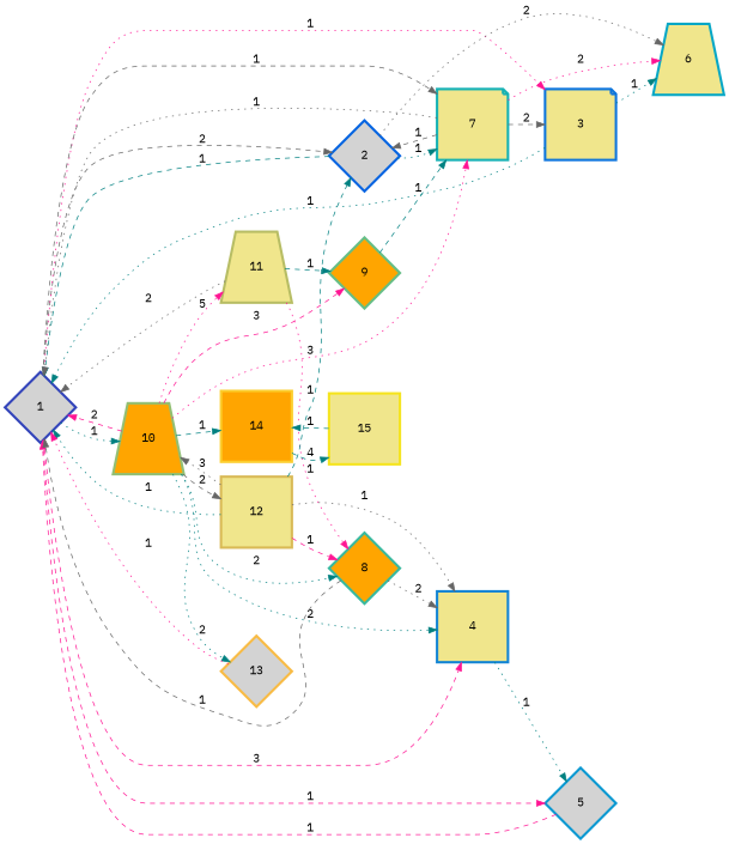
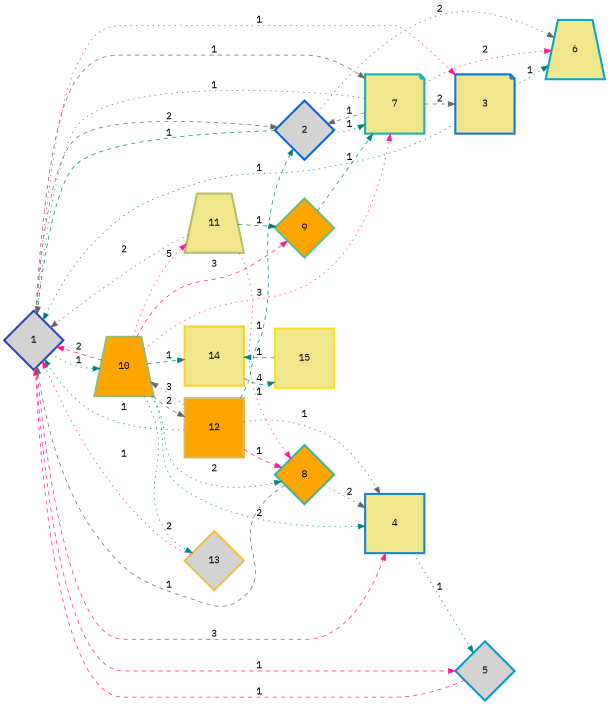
  digraph {
    fontname="IBM Plex Mono"
    rankdir=LR
    node [fillcolor=khaki fontname="IBM Plex Mono" penwidth=3 shape=diamond style=filled]
    edge [color=teal fontname="IBM Plex Mono" penwidth=1 style=dotted]
    n1 [color="#3243BA" fillcolor=lightgrey height=1.2 label=1 width=1.2]
    n2 [color="#0363E1" fillcolor=lightgrey height=1.2 label=2 width=1.2]
    n3 [color="#0D75DC" height=1.2 label=3 shape=note width=1.2]
    n4 [color="#1485D4" height=1.2 label=4 shape=box width=1.2]
    n5 [color="#0998D1" fillcolor=lightgrey height=1.2 label=5 width=1.2]
    n6 [color="#15B1B4" height=1.2 label=7 shape=note width=1.2]
    n7 [color="#92BF73" fillcolor=orange height=1.2 label=10 shape=trapezium width=1.2]
    n8 [color="#06A7C6" height=1.2 label=6 shape=trapezium width=1.2]
    n9 [color="#38B99E" fillcolor=orange height=1.2 label=8 width=1.2]
    n10 [color="#65BE86" fillcolor=orange height=1.2 label=9 width=1.2]
    n11 [color="#B7BD64" height=1.2 label=11 shape=trapezium width=1.2]
-   n12 [color="#D9BA56" height=1.2 label=12 shape=box width=1.2]
+   n12 [color="#D9BA56" fillcolor=orange height=1.2 label=12 shape=box width=1.2]
    n13 [color="#F8BB44" fillcolor=lightgrey height=1.2 label=13 width=1.2]
-   n14 [color="#FCCE2E" fillcolor=orange height=1.2 label=14 shape=box width=1.2]
+   n14 [color="#FCCE2E" height=1.2 label=14 shape=box width=1.2]
    n15 [color="#F5E41D" height=1.2 label=15 shape=box width=1.2]
    n1 -> n2 [color=gray40 label=2 style=dashed]
    n1 -> n3 [color=deeppink label=1]
    n1 -> n4 [color=deeppink label=3 style=dashed]
    n1 -> n5 [color=deeppink label=1 style=dashed]
    n1 -> n6 [color=gray40 label=1 style=dashed]
    n1 -> n7 [label=1]
    n2 -> n1 [label=1 style=dashed]
    n2 -> n6 [label=1]
    n2 -> n8 [color=gray40 label=2]
    n3 -> n1 [label=1]
    n3 -> n8 [label=1]
    n4 -> n5 [label=1]
    n5 -> n1 [color=deeppink label=1 style=dashed]
    n6 -> n1 [color=gray40 label=1]
    n6 -> n2 [color=gray40 label=1 style=dashed]
    n6 -> n3 [color=gray40 label=2 style=dashed]
    n6 -> n8 [color=deeppink label=2]
    n7 -> n1 [color=deeppink label=2 style=dashed]
    n7 -> n4 [label=2]
    n7 -> n6 [color=deeppink label=3]
    n7 -> n9 [label=2]
    n7 -> n10 [color=deeppink label=3 style=dashed]
    n7 -> n11 [color=deeppink label=5]
    n7 -> n12 [color=gray40 label=2 style=dashed]
    n7 -> n13 [label=2]
    n7 -> n14 [label=1 style=dashed]
    n9 -> n1 [color=gray40 label=1 style=dashed]
    n9 -> n4 [color=gray40 label=2]
    n10 -> n6 [label=1 style=dashed]
    n11 -> n1 [color=gray40 label=2]
    n11 -> n9 [color=deeppink label=1]
    n11 -> n10 [label=1 style=dashed]
    n12 -> n1 [label=1]
    n12 -> n2 [label=1 style=dashed]
    n12 -> n4 [color=gray40 label=1]
    n12 -> n7 [color=gray40 label=3]
    n12 -> n9 [color=deeppink label=1 style=dashed]
    n13 -> n1 [color=deeppink label=1]
    n14 -> n15 [label=4 style=dashed]
    n15 -> n14 [label=1 style=dashed]
  }
